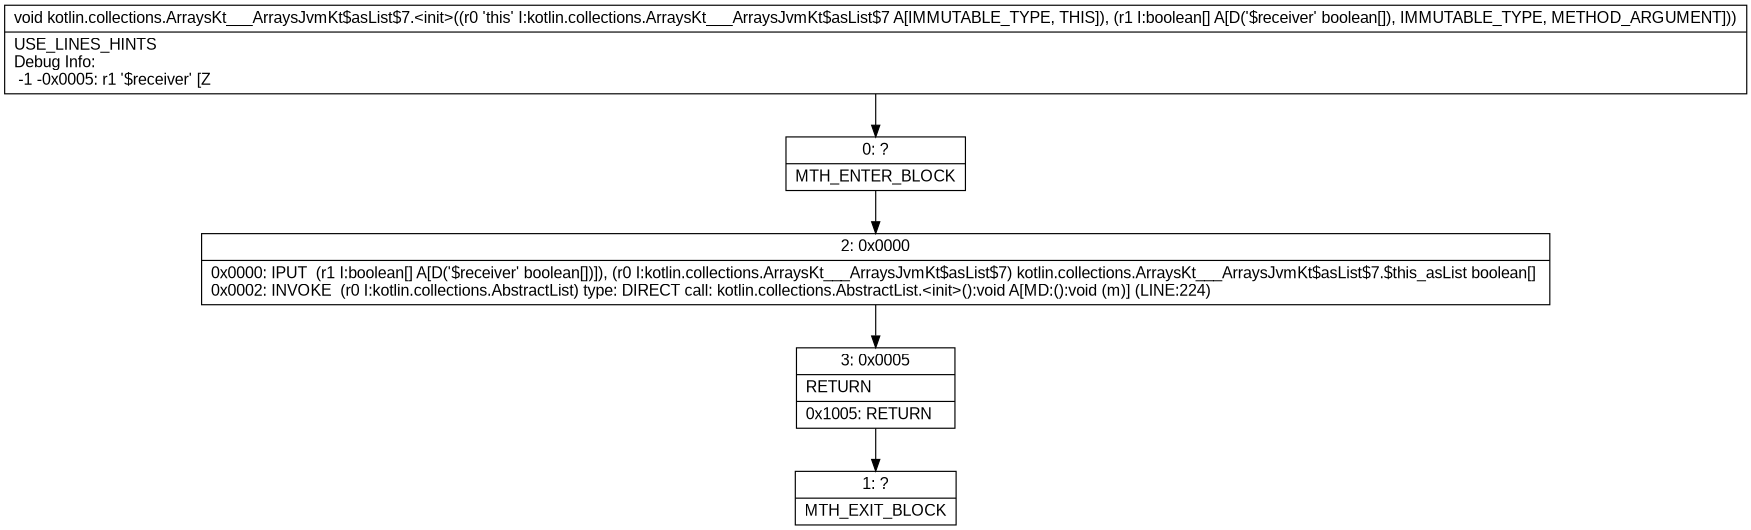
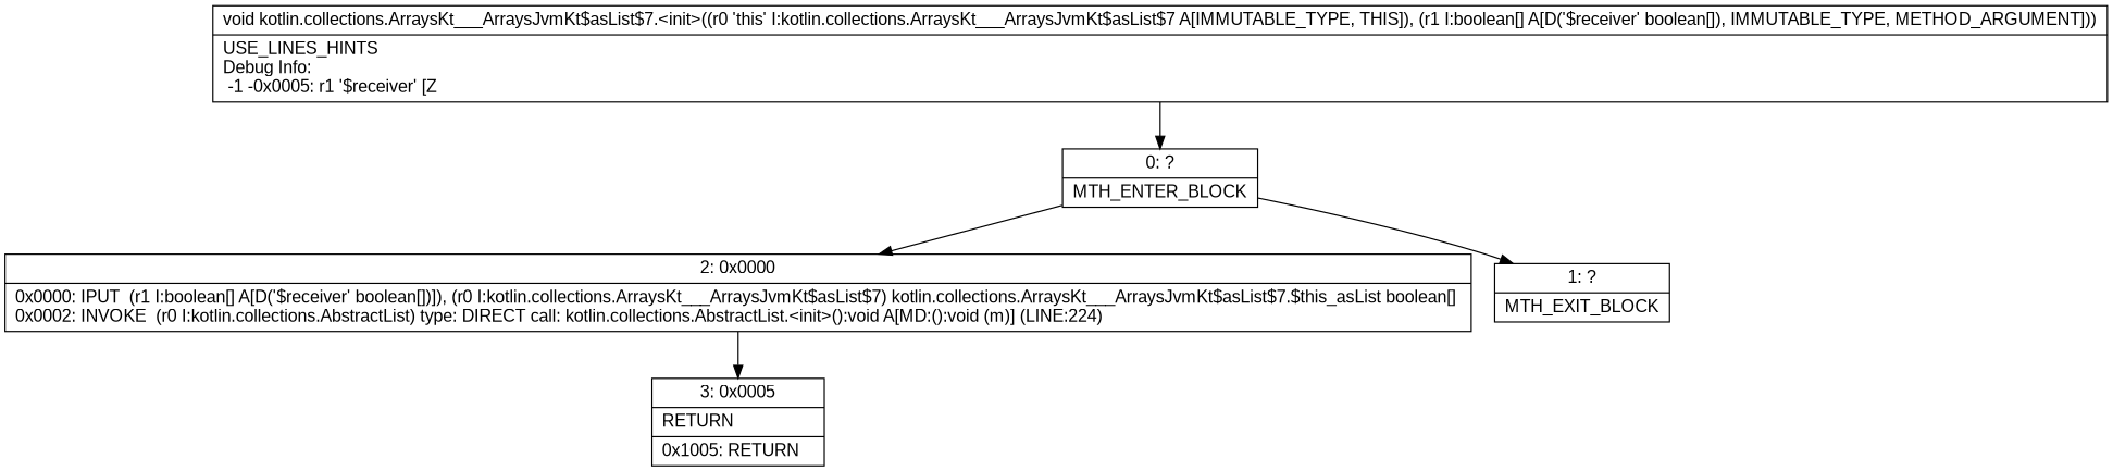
  digraph {
    fontname="Liberation Sans"
    node [fontname="Liberation Sans" shape=record]
    edge [fontname="Liberation Sans"]
    n1 [label="{0\:\ ?|MTH_ENTER_BLOCK\l}"]
    n2 [label="{2\:\ 0x0000|0x0000: IPUT  (r1 I:boolean[] A[D('$receiver' boolean[])]), (r0 I:kotlin.collections.ArraysKt___ArraysJvmKt$asList$7) kotlin.collections.ArraysKt___ArraysJvmKt$asList$7.$this_asList boolean[] \l0x0002: INVOKE  (r0 I:kotlin.collections.AbstractList) type: DIRECT call: kotlin.collections.AbstractList.\<init\>():void A[MD:():void (m)] (LINE:224)\l}"]
    n3 [label="{3\:\ 0x0005|RETURN\l|0x1005: RETURN   \l}"]
    n4 [label="{1\:\ ?|MTH_EXIT_BLOCK\l}"]
    n5 [label="{void kotlin.collections.ArraysKt___ArraysJvmKt$asList$7.\<init\>((r0 'this' I:kotlin.collections.ArraysKt___ArraysJvmKt$asList$7 A[IMMUTABLE_TYPE, THIS]), (r1 I:boolean[] A[D('$receiver' boolean[]), IMMUTABLE_TYPE, METHOD_ARGUMENT]))  | USE_LINES_HINTS\lDebug Info:\l  \-1 \-0x0005: r1 '$receiver' [Z\l}"]
    n1 -> n2
    n2 -> n3
-   n3 -> n4
+   n1 -> n4
    n5 -> n1
  }
